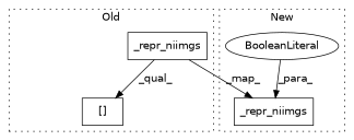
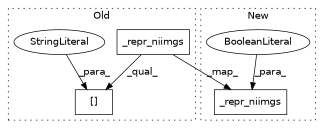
  digraph {
    fontname="DejaVu Sans"
    node [a=32 l="13,1" shape=box fontname="DejaVu Sans"]
    edge [fontname="DejaVu Sans"]
    n1 [label=_repr_niimgs s="1705,1722"]
    n2 [a=2 l="26,1" label="[]" s="1698,1743"]
+   n3 [a=45 l=19 label=StringLiteral s=1724 shape=ellipse]
    n4 [label=_repr_niimgs s="1705,1728"]
    n5 [a=9 l=5 label=BooleanLiteral s=1723 shape=ellipse]
    subgraph cluster_1 {
      label=Old
      style=dotted
      n1
      n2
+     n3
    }
    subgraph cluster_2 {
      label=New
      style=dotted
      n4
      n5
    }
    n1 -> n2 [label=_qual_]
    n1 -> n4 [label=_map_]
+   n3 -> n2 [label=_para_]
    n5 -> n4 [label=_para_]
  }
